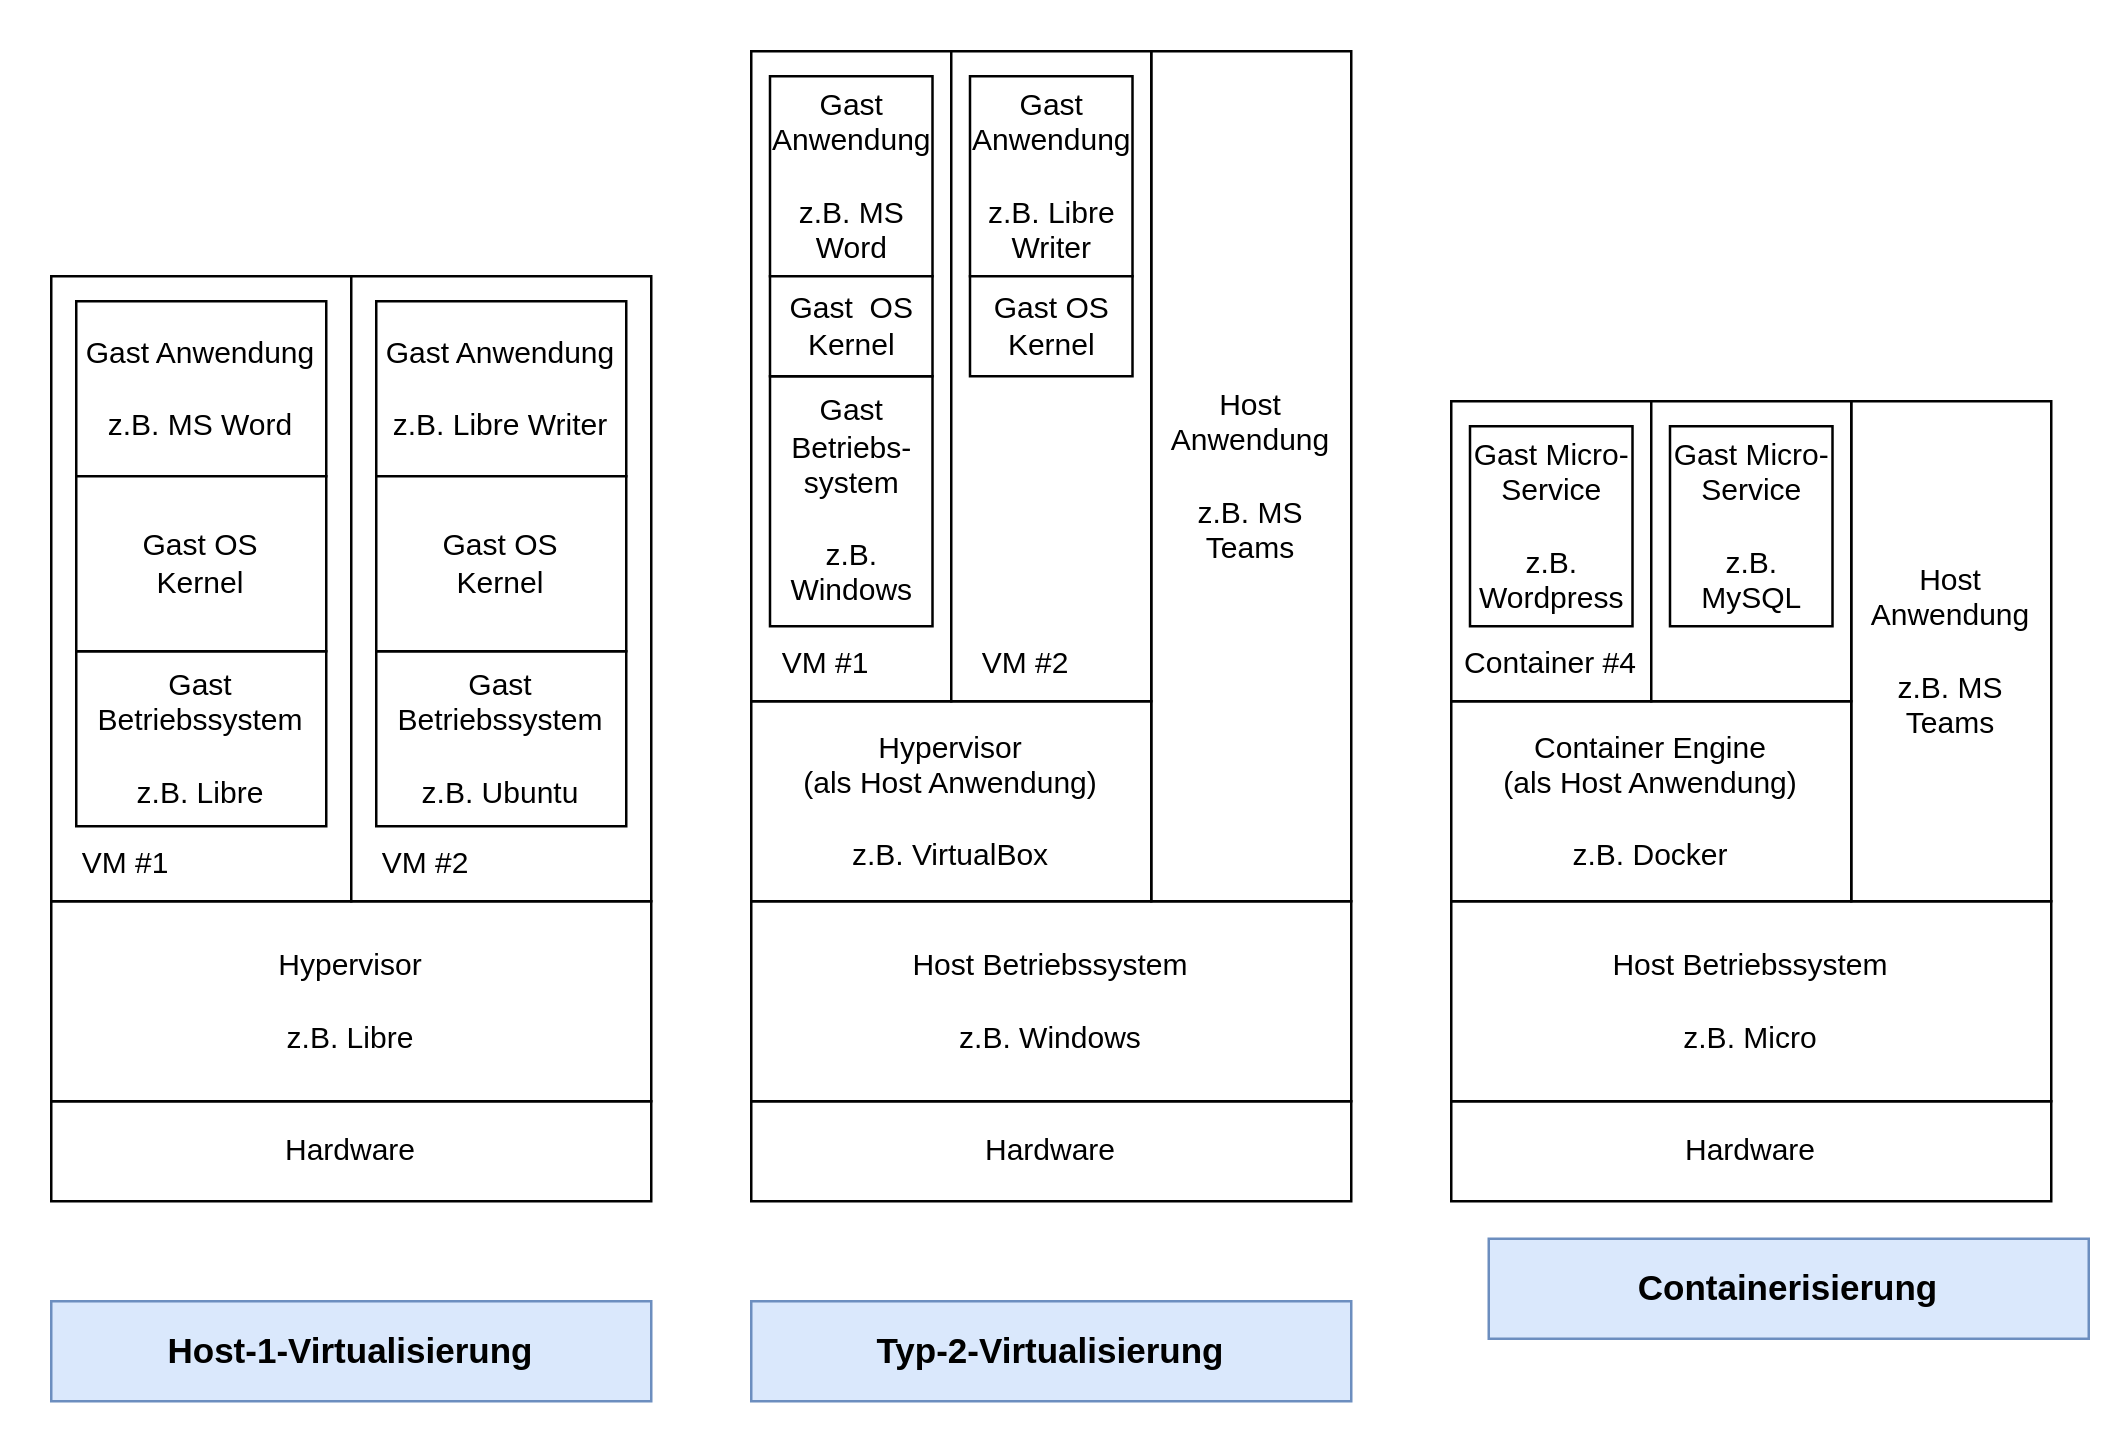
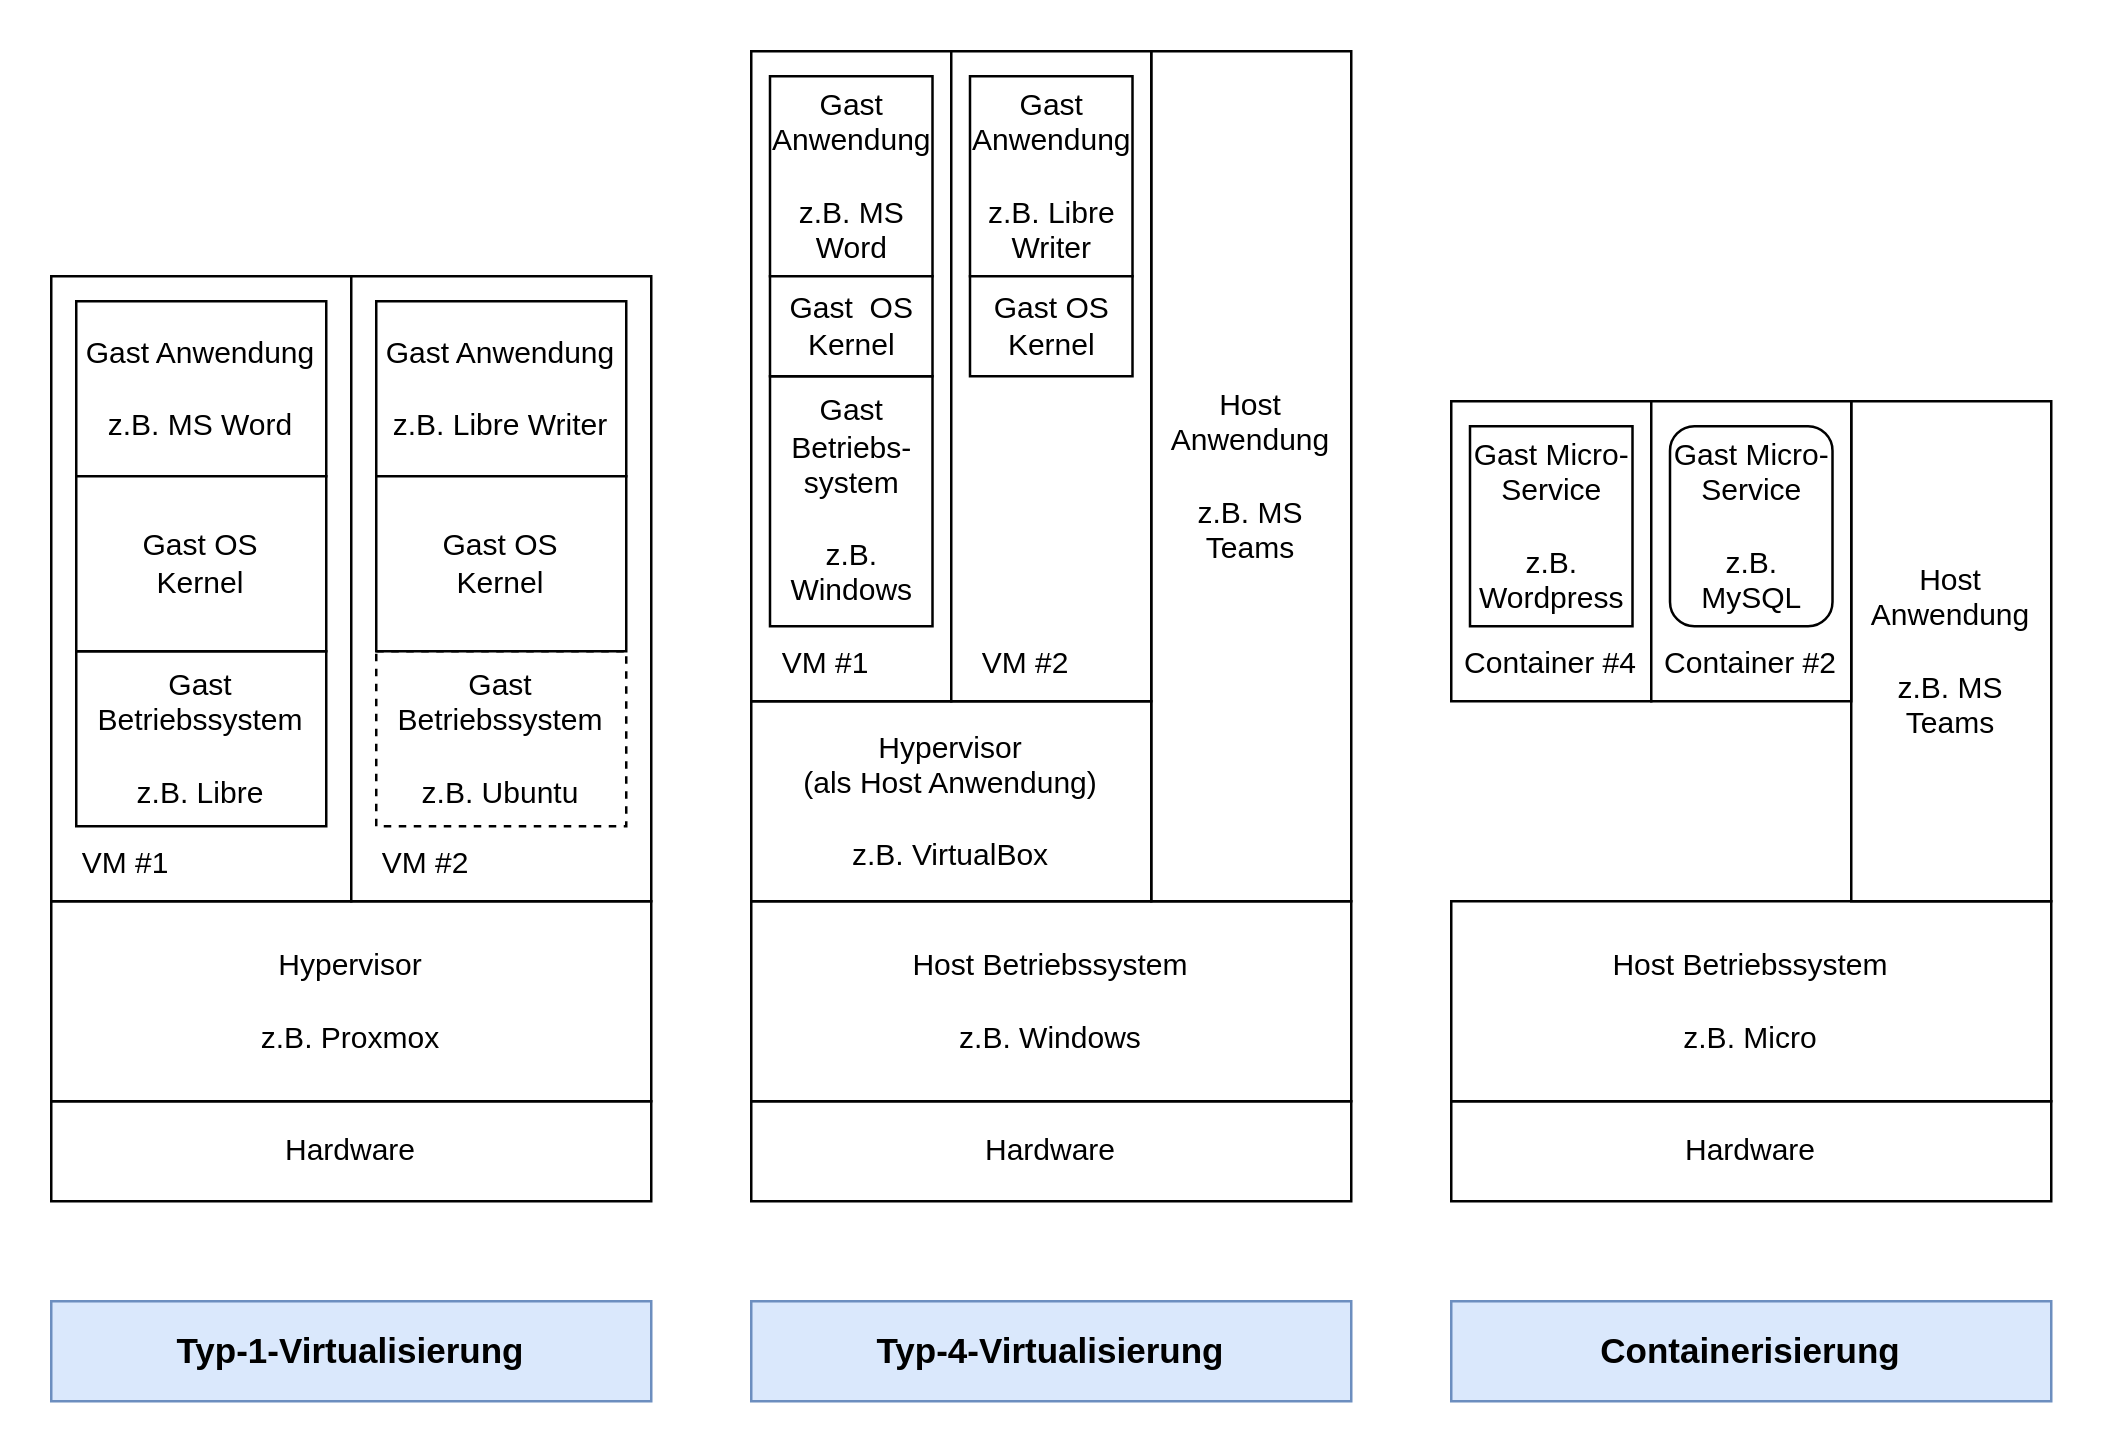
  <mxCell id="0" />
  <mxCell id="1" parent="0" />
  <mxCell id="2" value="Hardware" style="rounded=0;whiteSpace=wrap;html=1;" vertex="1" parent="1"><mxGeometry x="20" y="440" width="240" height="40" as="geometry" /></mxCell>
  <mxCell id="3" value="Hardware" style="rounded=0;whiteSpace=wrap;html=1;" vertex="1" parent="1"><mxGeometry x="300" y="440" width="240" height="40" as="geometry" /></mxCell>
  <mxCell id="4" value="Hardware" style="rounded=0;whiteSpace=wrap;html=1;" vertex="1" parent="1"><mxGeometry x="580" y="440" width="240" height="40" as="geometry" /></mxCell>
- <mxCell id="5" value="Hypervisor&lt;br&gt;&lt;br&gt;z.B. Libre" style="rounded=0;whiteSpace=wrap;html=1;" vertex="1" parent="1"><mxGeometry x="20" y="360" width="240" height="80" as="geometry" /></mxCell>
+ <mxCell id="5" value="Hypervisor&lt;br&gt;&lt;br&gt;z.B. Proxmox" style="rounded=0;whiteSpace=wrap;html=1;" vertex="1" parent="1"><mxGeometry x="20" y="360" width="240" height="80" as="geometry" /></mxCell>
  <mxCell id="6" value="Host Betriebssystem&lt;br&gt;&lt;br&gt;z.B. Windows" style="rounded=0;whiteSpace=wrap;html=1;" vertex="1" parent="1"><mxGeometry x="300" y="360" width="240" height="80" as="geometry" /></mxCell>
  <mxCell id="7" value="Host Betriebssystem&lt;br style=&quot;border-color: var(--border-color);&quot;&gt;&lt;br style=&quot;border-color: var(--border-color);&quot;&gt;z.B. Micro" style="rounded=0;whiteSpace=wrap;html=1;" vertex="1" parent="1"><mxGeometry x="580" y="360" width="240" height="80" as="geometry" /></mxCell>
  <mxCell id="8" value="" style="rounded=0;whiteSpace=wrap;html=1;labelPosition=center;verticalLabelPosition=middle;align=center;verticalAlign=middle;" vertex="1" parent="1"><mxGeometry x="20" y="110" width="120" height="250" as="geometry" /></mxCell>
  <mxCell id="9" value="VM #1" style="text;html=1;strokeColor=none;fillColor=none;align=center;verticalAlign=middle;whiteSpace=wrap;rounded=0;" vertex="1" parent="1"><mxGeometry x="20" y="330" width="60" height="30" as="geometry" /></mxCell>
  <mxCell id="10" value="" style="rounded=0;whiteSpace=wrap;html=1;labelPosition=center;verticalLabelPosition=middle;align=center;verticalAlign=middle;" vertex="1" parent="1"><mxGeometry x="140" y="110" width="120" height="250" as="geometry" /></mxCell>
  <mxCell id="11" value="VM #2" style="text;html=1;strokeColor=none;fillColor=none;align=center;verticalAlign=middle;whiteSpace=wrap;rounded=0;" vertex="1" parent="1"><mxGeometry x="140" y="330" width="60" height="30" as="geometry" /></mxCell>
  <mxCell id="12" value="Gast Betriebssystem&lt;br&gt;&lt;br&gt;z.B. Libre" style="rounded=0;whiteSpace=wrap;html=1;" vertex="1" parent="1"><mxGeometry x="30" y="260" width="100" height="70" as="geometry" /></mxCell>
- <mxCell id="13" value="Gast Betriebssystem&lt;br&gt;&lt;br&gt;z.B. Ubuntu" style="rounded=0;whiteSpace=wrap;html=1;" vertex="1" parent="1"><mxGeometry x="150" y="260" width="100" height="70" as="geometry" /></mxCell>
+ <mxCell id="13" value="Gast Betriebssystem&lt;br&gt;&lt;br&gt;z.B. Ubuntu" style="rounded=0;whiteSpace=wrap;html=1;dashed=1;" vertex="1" parent="1"><mxGeometry x="150" y="260" width="100" height="70" as="geometry" /></mxCell>
  <mxCell id="14" value="Gast Anwendung&lt;br&gt;&lt;br&gt;z.B. MS Word" style="rounded=0;whiteSpace=wrap;html=1;" vertex="1" parent="1"><mxGeometry x="30" y="120" width="100" height="70" as="geometry" /></mxCell>
  <mxCell id="15" value="Gast Anwendung&lt;br&gt;&lt;br&gt;z.B. Libre Writer" style="rounded=0;whiteSpace=wrap;html=1;" vertex="1" parent="1"><mxGeometry x="150" y="120" width="100" height="70" as="geometry" /></mxCell>
  <mxCell id="16" value="Host Anwendung&lt;br&gt;&lt;br&gt;z.B. MS Teams" style="rounded=0;whiteSpace=wrap;html=1;" vertex="1" parent="1"><mxGeometry x="460" y="20" width="80" height="340" as="geometry" /></mxCell>
  <mxCell id="17" value="Hypervisor&lt;br&gt;(als Host Anwendung)&lt;br&gt;&lt;br&gt;z.B. VirtualBox" style="rounded=0;whiteSpace=wrap;html=1;" vertex="1" parent="1"><mxGeometry x="300" y="280" width="160" height="80" as="geometry" /></mxCell>
  <mxCell id="18" value="Gast&amp;nbsp;OS&lt;br&gt;Kernel" style="rounded=0;whiteSpace=wrap;html=1;" vertex="1" parent="1"><mxGeometry x="30" y="190" width="100" height="70" as="geometry" /></mxCell>
  <mxCell id="19" value="Gast OS&lt;br&gt;Kernel" style="rounded=0;whiteSpace=wrap;html=1;" vertex="1" parent="1"><mxGeometry x="150" y="190" width="100" height="70" as="geometry" /></mxCell>
  <mxCell id="20" value="" style="rounded=0;whiteSpace=wrap;html=1;labelPosition=center;verticalLabelPosition=middle;align=center;verticalAlign=middle;" vertex="1" parent="1"><mxGeometry x="300" y="20" width="80" height="260" as="geometry" /></mxCell>
  <mxCell id="21" value="VM #1" style="text;html=1;strokeColor=none;fillColor=none;align=center;verticalAlign=middle;whiteSpace=wrap;rounded=0;" vertex="1" parent="1"><mxGeometry x="300" y="250" width="60" height="30" as="geometry" /></mxCell>
  <mxCell id="22" value="" style="rounded=0;whiteSpace=wrap;html=1;labelPosition=center;verticalLabelPosition=middle;align=center;verticalAlign=middle;" vertex="1" parent="1"><mxGeometry x="380" y="20" width="80" height="260" as="geometry" /></mxCell>
  <mxCell id="23" value="VM #2" style="text;html=1;strokeColor=none;fillColor=none;align=center;verticalAlign=middle;whiteSpace=wrap;rounded=0;" vertex="1" parent="1"><mxGeometry x="380" y="250" width="60" height="30" as="geometry" /></mxCell>
  <mxCell id="24" value="Gast Betriebs-system&lt;br&gt;&lt;br&gt;z.B. Windows" style="rounded=0;whiteSpace=wrap;html=1;" vertex="1" parent="1"><mxGeometry x="307.5" y="150" width="65" height="100" as="geometry" /></mxCell>
  <mxCell id="25" value="Gast Anwendung&lt;br&gt;&lt;br&gt;z.B. MS Word" style="rounded=0;whiteSpace=wrap;html=1;" vertex="1" parent="1"><mxGeometry x="307.5" y="30" width="65" height="80" as="geometry" /></mxCell>
  <mxCell id="26" value="Gast&amp;nbsp; OS Kernel" style="rounded=0;whiteSpace=wrap;html=1;" vertex="1" parent="1"><mxGeometry x="307.5" y="110" width="65" height="40" as="geometry" /></mxCell>
  <mxCell id="27" value="Gast Anwendung&lt;br&gt;&lt;br&gt;z.B. Libre Writer" style="rounded=0;whiteSpace=wrap;html=1;" vertex="1" parent="1"><mxGeometry x="387.5" y="30" width="65" height="80" as="geometry" /></mxCell>
  <mxCell id="28" value="Gast OS Kernel" style="rounded=0;whiteSpace=wrap;html=1;" vertex="1" parent="1"><mxGeometry x="387.5" y="110" width="65" height="40" as="geometry" /></mxCell>
  <mxCell id="29" value="Host Anwendung&lt;br&gt;&lt;br&gt;z.B. MS Teams" style="rounded=0;whiteSpace=wrap;html=1;" vertex="1" parent="1"><mxGeometry x="740" y="160" width="80" height="200" as="geometry" /></mxCell>
- <mxCell id="30" value="Container Engine&lt;br&gt;(als Host Anwendung)&lt;br&gt;&lt;br&gt;z.B. Docker" style="rounded=0;whiteSpace=wrap;html=1;" vertex="1" parent="1"><mxGeometry x="580" y="280" width="160" height="80" as="geometry" /></mxCell>
  <mxCell id="31" value="" style="rounded=0;whiteSpace=wrap;html=1;labelPosition=center;verticalLabelPosition=middle;align=center;verticalAlign=middle;" vertex="1" parent="1"><mxGeometry x="580" y="160" width="80" height="120" as="geometry" /></mxCell>
  <mxCell id="32" value="Container #4" style="text;html=1;strokeColor=none;fillColor=none;align=center;verticalAlign=middle;whiteSpace=wrap;rounded=0;" vertex="1" parent="1"><mxGeometry x="580" y="250" width="80" height="30" as="geometry" /></mxCell>
  <mxCell id="33" value="" style="rounded=0;whiteSpace=wrap;html=1;labelPosition=center;verticalLabelPosition=middle;align=center;verticalAlign=middle;" vertex="1" parent="1"><mxGeometry x="660" y="160" width="80" height="120" as="geometry" /></mxCell>
+ <mxCell id="34" value="Container #2" style="text;html=1;strokeColor=none;fillColor=none;align=center;verticalAlign=middle;whiteSpace=wrap;rounded=0;" vertex="1" parent="1"><mxGeometry x="660" y="250" width="80" height="30" as="geometry" /></mxCell>
  <mxCell id="35" value="Gast Micro-Service&lt;br&gt;&lt;br&gt;z.B. Wordpress" style="rounded=0;whiteSpace=wrap;html=1;" vertex="1" parent="1"><mxGeometry x="587.5" y="170" width="65" height="80" as="geometry" /></mxCell>
- <mxCell id="36" value="Gast Micro-Service&lt;br&gt;&lt;br&gt;z.B. MySQL" style="rounded=0;whiteSpace=wrap;html=1;" vertex="1" parent="1"><mxGeometry x="667.5" y="170" width="65" height="80" as="geometry" /></mxCell>
- <mxCell id="37" value="Host-1-Virtualisierung" style="rounded=0;whiteSpace=wrap;html=1;fontStyle=1;fontSize=14;fillColor=#dae8fc;strokeColor=#6c8ebf;" vertex="1" parent="1"><mxGeometry x="20" y="520" width="240" height="40" as="geometry" /></mxCell>
- <mxCell id="38" value="Typ-2-Virtualisierung" style="rounded=0;whiteSpace=wrap;html=1;fontStyle=1;fontSize=14;fillColor=#dae8fc;strokeColor=#6c8ebf;" vertex="1" parent="1"><mxGeometry x="300" y="520" width="240" height="40" as="geometry" /></mxCell>
- <mxCell id="39" value="Containerisierung" style="rounded=0;whiteSpace=wrap;html=1;fontStyle=1;fontSize=14;fillColor=#dae8fc;strokeColor=#6c8ebf;" vertex="1" parent="1"><mxGeometry x="595" y="495" width="240" height="40" as="geometry" /></mxCell>
+ <mxCell id="36" value="Gast Micro-Service&lt;br&gt;&lt;br&gt;z.B. MySQL" style="whiteSpace=wrap;html=1;rounded=1;" vertex="1" parent="1"><mxGeometry x="667.5" y="170" width="65" height="80" as="geometry" /></mxCell>
+ <mxCell id="37" value="Typ-1-Virtualisierung" style="rounded=0;whiteSpace=wrap;html=1;fontStyle=1;fontSize=14;fillColor=#dae8fc;strokeColor=#6c8ebf;" vertex="1" parent="1"><mxGeometry x="20" y="520" width="240" height="40" as="geometry" /></mxCell>
+ <mxCell id="38" value="Typ-4-Virtualisierung" style="rounded=0;whiteSpace=wrap;html=1;fontStyle=1;fontSize=14;fillColor=#dae8fc;strokeColor=#6c8ebf;" vertex="1" parent="1"><mxGeometry x="300" y="520" width="240" height="40" as="geometry" /></mxCell>
+ <mxCell id="39" value="Containerisierung" style="rounded=0;whiteSpace=wrap;html=1;fontStyle=1;fontSize=14;fillColor=#dae8fc;strokeColor=#6c8ebf;" vertex="1" parent="1"><mxGeometry x="580" y="520" width="240" height="40" as="geometry" /></mxCell>
